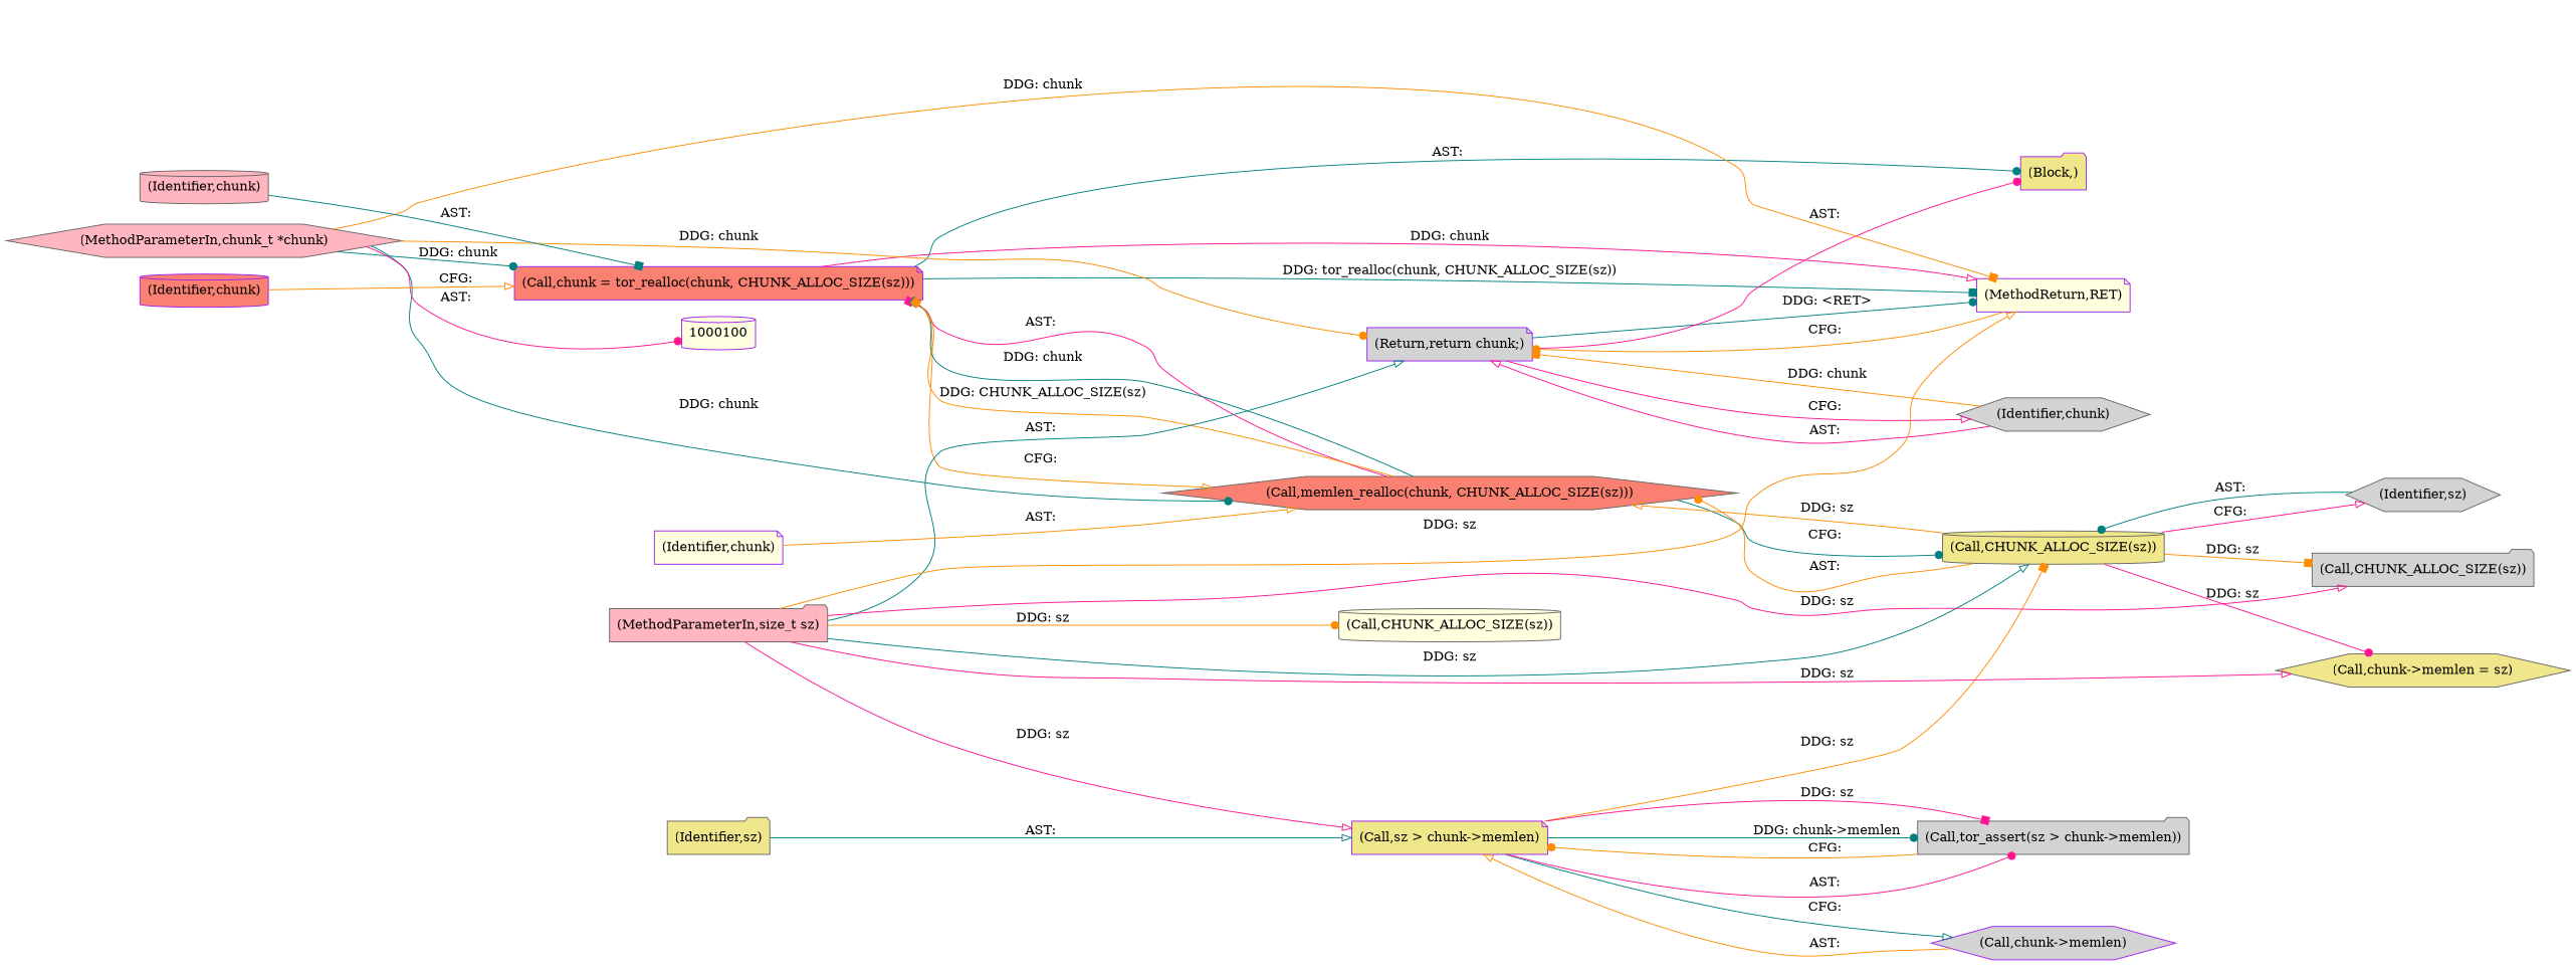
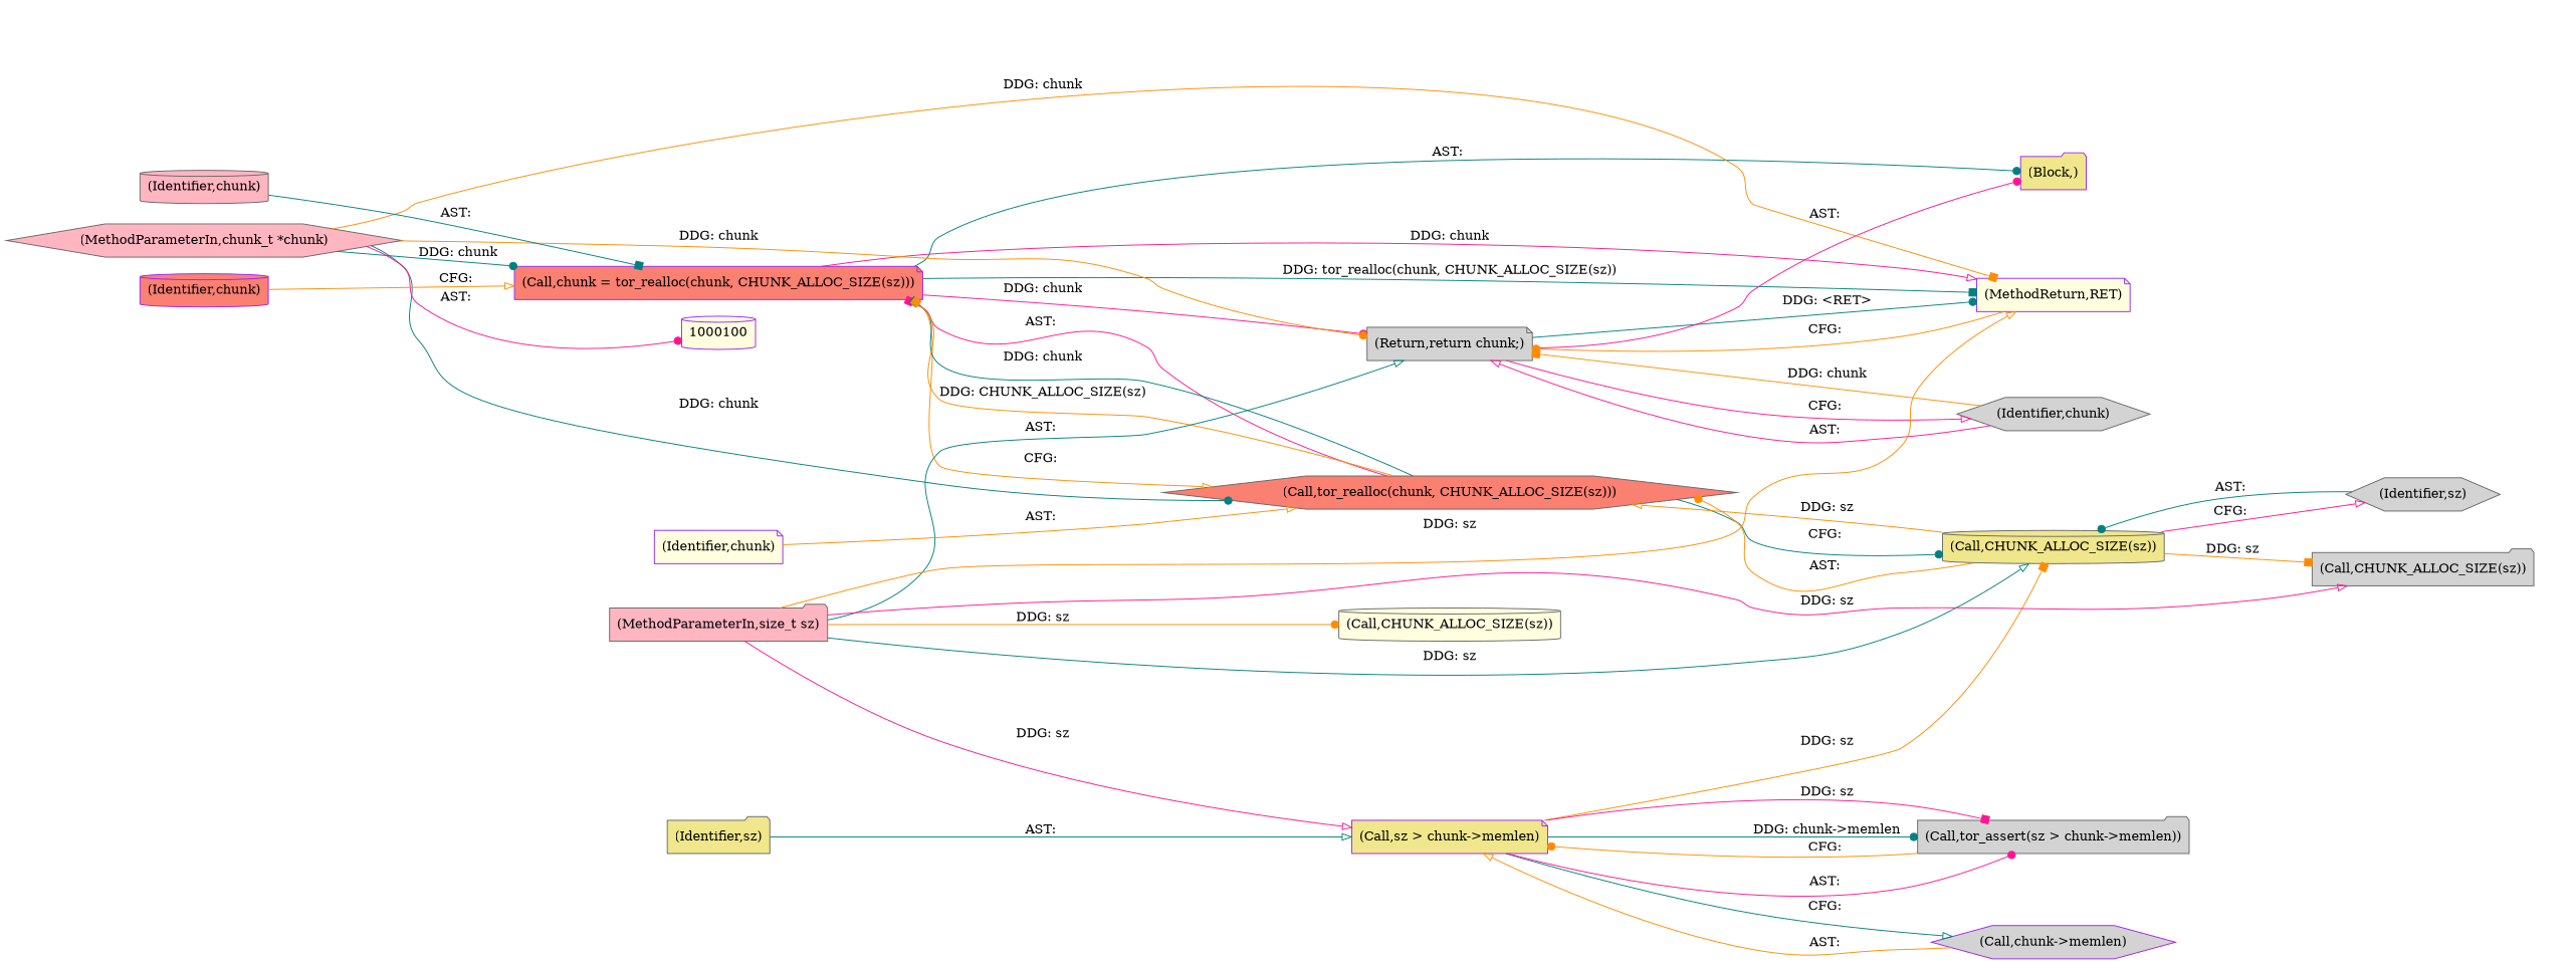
  digraph {
    rankdir=LR
    node [color=gray40 fillcolor=lightgrey shape=hexagon style=filled]
    edge [arrowhead=onormal color=darkorange]
    n1 [color=purple fillcolor=salmon label="(Call,chunk = tor_realloc(chunk, CHUNK_ALLOC_SIZE(sz)))" shape=note]
-   n2 [fillcolor=salmon label="(Call,memlen_realloc(chunk, CHUNK_ALLOC_SIZE(sz)))"]
-   n3 [color=purple label="(Return,return chunk;)" shape=note]
+   n2 [fillcolor=salmon label="(Call,tor_realloc(chunk, CHUNK_ALLOC_SIZE(sz)))"]
+   n3 [label="(Return,return chunk;)" shape=note]
    n4 [color=purple fillcolor=lightyellow label="(MethodReturn,RET)" shape=note]
    n5 [color=purple fillcolor=khaki label="(Block,)" shape=folder]
    n6 [fillcolor=khaki label="(Call,CHUNK_ALLOC_SIZE(sz))" shape=cylinder]
    n7 [label="(Identifier,chunk)"]
    n8 [label="(Identifier,sz)"]
    n9 [label="(Call,CHUNK_ALLOC_SIZE(sz))" shape=folder]
-   n10 [fillcolor=khaki label="(Call,chunk->memlen = sz)"]
    n11 [fillcolor=lightpink label="(MethodParameterIn,chunk_t *chunk)"]
    1000100 [color=purple fillcolor=lightyellow shape=cylinder]
    n13 [color=purple fillcolor=khaki label="(Call,sz > chunk->memlen)" shape=note]
    n14 [color=purple label="(Call,chunk->memlen)"]
    n15 [label="(Call,tor_assert(sz > chunk->memlen))" shape=folder]
    n16 [fillcolor=lightpink label="(MethodParameterIn,size_t sz)" shape=folder]
    n17 [fillcolor=lightyellow label="(Call,CHUNK_ALLOC_SIZE(sz))" shape=cylinder]
    n18 [color=purple fillcolor=lightyellow label="(Identifier,chunk)" shape=note]
    n19 [fillcolor=lightpink label="(Identifier,chunk)" shape=cylinder]
    n20 [color=purple fillcolor=salmon label="(Identifier,chunk)" shape=cylinder]
    n21 [fillcolor=khaki label="(Identifier,sz)" shape=folder]
    n1 -> n2 [label="CFG: "]
+   n1 -> n3 [arrowhead=dot color=deeppink label="DDG: chunk"]
    n1 -> n4 [color=deeppink label="DDG: chunk"]
    n1 -> n4 [arrowhead=box color=teal label="DDG: tor_realloc(chunk, CHUNK_ALLOC_SIZE(sz))"]
    n1 -> n5 [arrowhead=dot color=teal label="AST: "]
    n2 -> n1 [arrowhead=box color=deeppink label="AST: "]
    n2 -> n1 [arrowhead=box color=teal label="DDG: chunk"]
    n2 -> n1 [arrowhead=box label="DDG: CHUNK_ALLOC_SIZE(sz)"]
    n2 -> n6 [arrowhead=dot color=teal label="CFG: "]
    n3 -> n4 [arrowhead=dot color=teal label="DDG: <RET>"]
    n3 -> n5 [arrowhead=dot color=deeppink label="AST: "]
    n3 -> n7 [color=deeppink label="CFG: "]
    n4 -> n3 [arrowhead=dot label="CFG: "]
    n6 -> n2 [arrowhead=dot label="AST: "]
    n6 -> n2 [label="DDG: sz"]
    n6 -> n8 [color=deeppink label="CFG: "]
    n6 -> n9 [arrowhead=box label="DDG: sz"]
-   n6 -> n10 [arrowhead=dot color=deeppink label="DDG: sz"]
    n7 -> n3 [color=deeppink label="AST: "]
    n7 -> n3 [arrowhead=box label="DDG: chunk"]
    n8 -> n6 [arrowhead=dot color=teal label="AST: "]
    n11 -> n1 [arrowhead=dot color=teal label="DDG: chunk"]
    n11 -> n2 [arrowhead=dot color=teal label="DDG: chunk"]
    n11 -> n3 [arrowhead=dot label="DDG: chunk"]
    n11 -> n4 [arrowhead=box label="DDG: chunk"]
    n11 -> 1000100 [arrowhead=dot color=deeppink label="AST: "]
    n13 -> n6 [arrowhead=box label="DDG: sz"]
    n13 -> n14 [color=teal label="CFG: "]
    n13 -> n15 [arrowhead=dot color=deeppink label="AST: "]
    n13 -> n15 [arrowhead=box color=deeppink label="DDG: sz"]
    n13 -> n15 [arrowhead=dot color=teal label="DDG: chunk->memlen"]
    n14 -> n13 [label="AST: "]
    n15 -> n13 [arrowhead=dot label="CFG: "]
    n16 -> n3 [color=teal label="AST: "]
    n16 -> n4 [label="DDG: sz"]
    n16 -> n6 [color=teal label="DDG: sz"]
    n16 -> n9 [color=deeppink label="DDG: sz"]
-   n16 -> n10 [color=deeppink label="DDG: sz"]
    n16 -> n13 [color=deeppink label="DDG: sz"]
    n16 -> n17 [arrowhead=dot label="DDG: sz"]
    n18 -> n2 [label="AST: "]
    n19 -> n1 [arrowhead=box color=teal label="AST: "]
    n20 -> n1 [label="CFG: "]
    n21 -> n13 [color=teal label="AST: "]
  }
